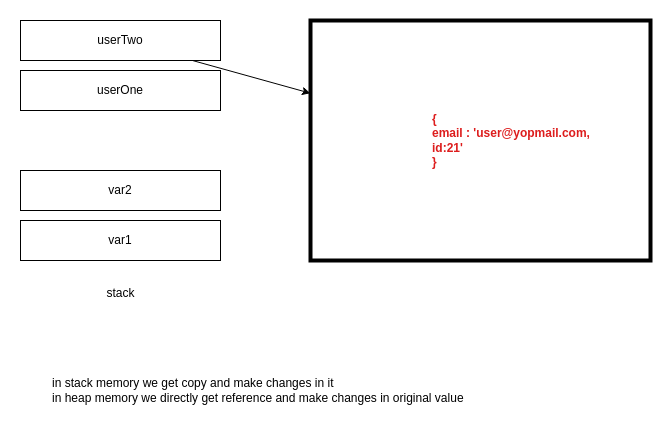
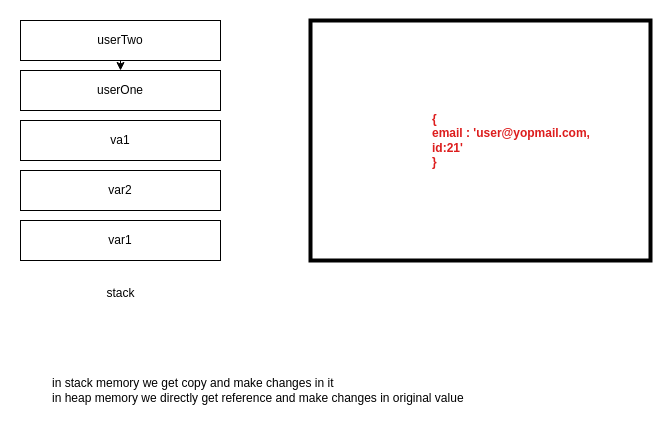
  <mxCell id="0" />
  <mxCell id="1" parent="0" />
  <mxCell id="2" value="var1" style="rounded=0;whiteSpace=wrap;html=1;" vertex="1" parent="1"><mxGeometry x="20" y="220" width="200" height="40" as="geometry" /></mxCell>
  <mxCell id="3" value="var2" style="rounded=0;whiteSpace=wrap;html=1;" vertex="1" parent="1"><mxGeometry x="20" y="170" width="200" height="40" as="geometry" /></mxCell>
+ <mxCell id="4" value="va1" style="rounded=0;whiteSpace=wrap;html=1;" vertex="1" parent="1"><mxGeometry x="20" y="120" width="200" height="40" as="geometry" /></mxCell>
  <mxCell id="5" value="userOne" style="rounded=0;whiteSpace=wrap;html=1;" vertex="1" parent="1"><mxGeometry x="20" y="70" width="200" height="40" as="geometry" /></mxCell>
- <mxCell id="6" style="edgeStyle=none;html=1;" edge="1" parent="1" source="7" target="8"><mxGeometry relative="1" as="geometry" /></mxCell>
+ <mxCell id="6" style="edgeStyle=none;html=1;" edge="1" parent="1" source="7" target="5"><mxGeometry relative="1" as="geometry" /></mxCell>
  <mxCell id="7" value="userTwo" style="rounded=0;whiteSpace=wrap;html=1;" vertex="1" parent="1"><mxGeometry x="20" y="20" width="200" height="40" as="geometry" /></mxCell>
  <mxCell id="8" value="&lt;blockquote style=&quot;margin: 0 0 0 40px; border: none; padding: 0px;&quot;&gt;&lt;blockquote style=&quot;margin: 0 0 0 40px; border: none; padding: 0px;&quot;&gt;&lt;blockquote style=&quot;margin: 0 0 0 40px; border: none; padding: 0px;&quot;&gt;&lt;span style=&quot;background-color: light-dark(#ffffff, var(--ge-dark-color, #121212));&quot;&gt;&lt;font style=&quot;color: light-dark(rgb(221, 29, 29), rgb(237, 237, 237));&quot;&gt;&lt;b&gt;{&lt;/b&gt;&lt;/font&gt;&lt;/span&gt;&lt;/blockquote&gt;&lt;/blockquote&gt;&lt;blockquote style=&quot;margin: 0 0 0 40px; border: none; padding: 0px;&quot;&gt;&lt;blockquote style=&quot;margin: 0 0 0 40px; border: none; padding: 0px;&quot;&gt;&lt;div&gt;&lt;font style=&quot;background-color: light-dark(#ffffff, var(--ge-dark-color, #121212)); color: light-dark(rgb(221, 29, 29), rgb(237, 237, 237));&quot;&gt;&lt;b&gt;email : 'user@yopmail.com,&lt;/b&gt;&lt;/font&gt;&lt;/div&gt;&lt;/blockquote&gt;&lt;/blockquote&gt;&lt;blockquote style=&quot;margin: 0 0 0 40px; border: none; padding: 0px;&quot;&gt;&lt;blockquote style=&quot;margin: 0 0 0 40px; border: none; padding: 0px;&quot;&gt;&lt;div&gt;&lt;font style=&quot;background-color: light-dark(#ffffff, var(--ge-dark-color, #121212)); color: light-dark(rgb(221, 29, 29), rgb(237, 237, 237));&quot;&gt;&lt;b&gt;id:21'&lt;/b&gt;&lt;/font&gt;&lt;/div&gt;&lt;/blockquote&gt;&lt;/blockquote&gt;&lt;blockquote style=&quot;margin: 0 0 0 40px; border: none; padding: 0px;&quot;&gt;&lt;blockquote style=&quot;margin: 0 0 0 40px; border: none; padding: 0px;&quot;&gt;&lt;div&gt;&lt;div&gt;&lt;span style=&quot;background-color: light-dark(#ffffff, var(--ge-dark-color, #121212));&quot;&gt;&lt;font style=&quot;color: light-dark(rgb(221, 29, 29), rgb(237, 237, 237));&quot;&gt;&lt;b&gt;}&lt;/b&gt;&lt;/font&gt;&lt;/span&gt;&lt;/div&gt;&lt;/div&gt;&lt;/blockquote&gt;&lt;/blockquote&gt;&lt;/blockquote&gt;" style="rounded=0;whiteSpace=wrap;html=1;align=left;strokeWidth=4;" vertex="1" parent="1"><mxGeometry x="310" y="20" width="340" height="240" as="geometry" /></mxCell>
  <mxCell id="9" value="stack" style="text;html=1;align=center;verticalAlign=middle;resizable=0;points=[];autosize=1;strokeColor=none;fillColor=none;" vertex="1" parent="1"><mxGeometry x="95" y="278" width="50" height="30" as="geometry" /></mxCell>
  <mxCell id="10" value="in stack memory we get copy and make changes in it &lt;br&gt;in heap memory we directly get reference and make changes in original value" style="text;html=1;align=left;verticalAlign=middle;resizable=0;points=[];autosize=1;strokeColor=none;fillColor=none;" vertex="1" parent="1"><mxGeometry x="50" y="370" width="440" height="40" as="geometry" /></mxCell>
